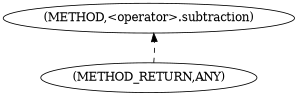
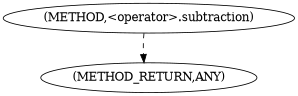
  digraph {
    n1 [label=<(METHOD,&lt;operator&gt;.subtraction)>]
    n2 [label=<(METHOD_RETURN,ANY)>]
-   n2 -> n1 [style=dashed]
+   n1 -> n2 [style=dashed]
  }
